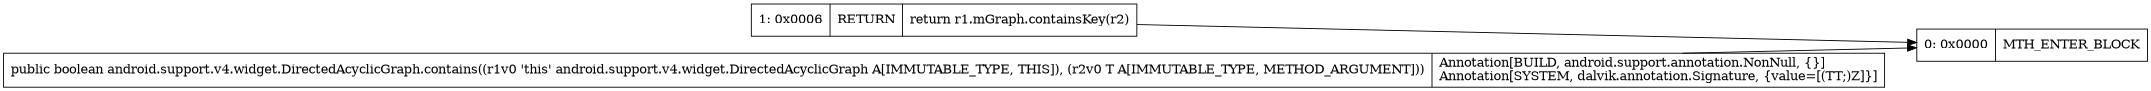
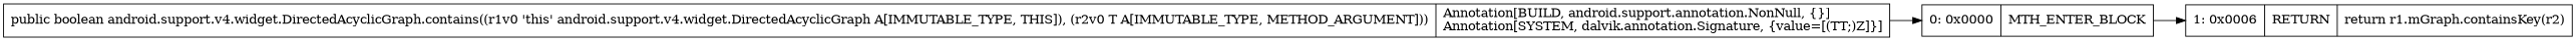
  digraph {
    rankdir=LR
    node [shape=record]
    n1 [label="{0\:\ 0x0000|MTH_ENTER_BLOCK\l}"]
    n2 [label="{1\:\ 0x0006|RETURN\l|return r1.mGraph.containsKey(r2)\l}"]
    n3 [label="{public boolean android.support.v4.widget.DirectedAcyclicGraph.contains((r1v0 'this' android.support.v4.widget.DirectedAcyclicGraph A[IMMUTABLE_TYPE, THIS]), (r2v0 T A[IMMUTABLE_TYPE, METHOD_ARGUMENT]))  | Annotation[BUILD, android.support.annotation.NonNull, \{\}]\lAnnotation[SYSTEM, dalvik.annotation.Signature, \{value=[(TT;)Z]\}]\l}"]
-   n2 -> n1
+   n1 -> n2
    n3 -> n1
  }
